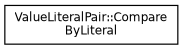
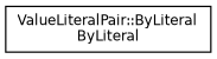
  digraph {
    rankdir=LR
-   n1 [color=black fillcolor=white fontname=Helvetica fontsize=10 height=0.2 label="ValueLiteralPair::Compare\lByLiteral" shape=record style=filled width=0.4]
+   n1 [color=black fillcolor=white fontname=Helvetica fontsize=10 height=0.2 label="ValueLiteralPair::ByLiteral\lByLiteral" shape=record style=filled width=0.4]
  }
